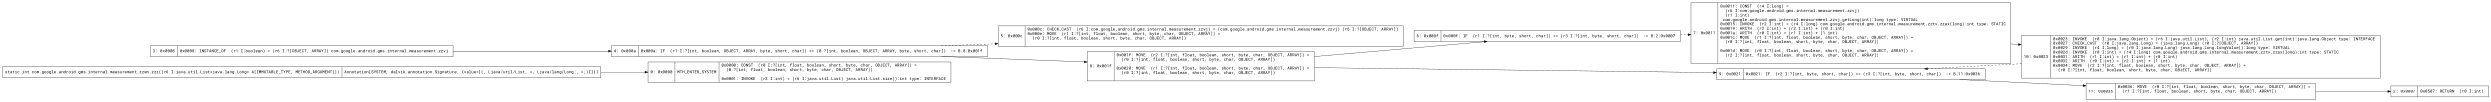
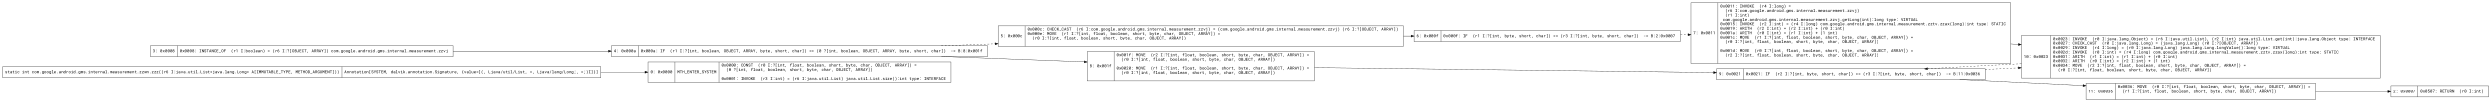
  digraph {
    fontname="Roboto Mono"
    rankdir=LR
    node [fontname="Roboto Mono" shape=record]
    edge [fontname="Roboto Mono"]
    n1 [label="{0\:\ 0x0000|MTH_ENTER_SYSTEM\l|0x0000: CONST  (r0 I:?[int, float, boolean, short, byte, char, OBJECT, ARRAY]) = \l  (0 ?[int, float, boolean, short, byte, char, OBJECT, ARRAY])\l \l0x0001: INVOKE  (r3 I:int) = (r6 I:java.util.List) java.util.List.size():int type: INTERFACE \l}"]
    n2 [label="{2\:\ 0x0007|0x0507: RETURN  (r0 I:int) \l}"]
    n3 [label="{3\:\ 0x0008|0x0008: INSTANCE_OF  (r1 I:boolean) = (r6 I:?[OBJECT, ARRAY]) com.google.android.gms.internal.measurement.zzvj \l}"]
    n4 [label="{4\:\ 0x000a|0x000a: IF  (r1 I:?[int, boolean, OBJECT, ARRAY, byte, short, char]) == (0 ?[int, boolean, OBJECT, ARRAY, byte, short, char])  \-\> B:8:0x001f \l}"]
    n5 [label="{5\:\ 0x000c|0x000c: CHECK_CAST  (r6 I:com.google.android.gms.internal.measurement.zzvj) = (com.google.android.gms.internal.measurement.zzvj) (r6 I:?[OBJECT, ARRAY]) \l0x000e: MOVE  (r1 I:?[int, float, boolean, short, byte, char, OBJECT, ARRAY]) = \l  (r0 I:?[int, float, boolean, short, byte, char, OBJECT, ARRAY])\l \l}"]
    n6 [label="{8\:\ 0x001f|0x001f: MOVE  (r2 I:?[int, float, boolean, short, byte, char, OBJECT, ARRAY]) = \l  (r0 I:?[int, float, boolean, short, byte, char, OBJECT, ARRAY])\l \l0x0020: MOVE  (r1 I:?[int, float, boolean, short, byte, char, OBJECT, ARRAY]) = \l  (r0 I:?[int, float, boolean, short, byte, char, OBJECT, ARRAY])\l \l}"]
    n7 [label="{6\:\ 0x000f|0x000f: IF  (r1 I:?[int, byte, short, char]) \>= (r3 I:?[int, byte, short, char])  \-\> B:2:0x0007 \l}"]
    n8 [label="{9\:\ 0x0021|0x0021: IF  (r2 I:?[int, byte, short, char]) \>= (r3 I:?[int, byte, short, char])  \-\> B:11:0x0036 \l}"]
-   n9 [label="{7\:\ 0x0011|0x0011: CONST  (r4 I:long) = \l  (r6 I:com.google.android.gms.internal.measurement.zzvj)\l  (r1 I:int)\l com.google.android.gms.internal.measurement.zzvj.getLong(int):long type: VIRTUAL \l0x0015: INVOKE  (r2 I:int) = (r4 I:long) com.google.android.gms.internal.measurement.zztv.zzax(long):int type: STATIC \l0x0019: ARITH  (r2 I:int) = (r2 I:int) + (r0 I:int) \l0x001a: ARITH  (r0 I:int) = (r1 I:int) + (1 int) \l0x001c: MOVE  (r1 I:?[int, float, boolean, short, byte, char, OBJECT, ARRAY]) = \l  (r0 I:?[int, float, boolean, short, byte, char, OBJECT, ARRAY])\l \l0x001d: MOVE  (r0 I:?[int, float, boolean, short, byte, char, OBJECT, ARRAY]) = \l  (r2 I:?[int, float, boolean, short, byte, char, OBJECT, ARRAY])\l \l}"]
+   n9 [label="{7\:\ 0x0011|0x0011: INVOKE  (r4 I:long) = \l  (r6 I:com.google.android.gms.internal.measurement.zzvj)\l  (r1 I:int)\l com.google.android.gms.internal.measurement.zzvj.getLong(int):long type: VIRTUAL \l0x0015: INVOKE  (r2 I:int) = (r4 I:long) com.google.android.gms.internal.measurement.zztv.zzax(long):int type: STATIC \l0x0019: ARITH  (r2 I:int) = (r2 I:int) + (r0 I:int) \l0x001a: ARITH  (r0 I:int) = (r1 I:int) + (1 int) \l0x001c: MOVE  (r1 I:?[int, float, boolean, short, byte, char, OBJECT, ARRAY]) = \l  (r0 I:?[int, float, boolean, short, byte, char, OBJECT, ARRAY])\l \l0x001d: MOVE  (r0 I:?[int, float, boolean, short, byte, char, OBJECT, ARRAY]) = \l  (r2 I:?[int, float, boolean, short, byte, char, OBJECT, ARRAY])\l \l}"]
    n10 [label="{10\:\ 0x0023|0x0023: INVOKE  (r0 I:java.lang.Object) = (r6 I:java.util.List), (r2 I:int) java.util.List.get(int):java.lang.Object type: INTERFACE \l0x0027: CHECK_CAST  (r0 I:java.lang.Long) = (java.lang.Long) (r0 I:?[OBJECT, ARRAY]) \l0x0029: INVOKE  (r4 I:long) = (r0 I:java.lang.Long) java.lang.Long.longValue():long type: VIRTUAL \l0x002d: INVOKE  (r0 I:int) = (r4 I:long) com.google.android.gms.internal.measurement.zztv.zzax(long):int type: STATIC \l0x0031: ARITH  (r1 I:int) = (r1 I:int) + (r0 I:int) \l0x0032: ARITH  (r0 I:int) = (r2 I:int) + (1 int) \l0x0034: MOVE  (r2 I:?[int, float, boolean, short, byte, char, OBJECT, ARRAY]) = \l  (r0 I:?[int, float, boolean, short, byte, char, OBJECT, ARRAY])\l \l}"]
    n11 [label="{11\:\ 0x0036|0x0036: MOVE  (r0 I:?[int, float, boolean, short, byte, char, OBJECT, ARRAY]) = \l  (r1 I:?[int, float, boolean, short, byte, char, OBJECT, ARRAY])\l \l}"]
    n12 [label="{static int com.google.android.gms.internal.measurement.zzwn.zzz((r6 I:java.util.List\<java.lang.Long\> A[IMMUTABLE_TYPE, METHOD_ARGUMENT]))  | Annotation[SYSTEM, dalvik.annotation.Signature, \{value=[(, Ljava\/util\/List, \<, Ljava\/lang\/Long;, \>;)I]\}]\l}"]
    n3 -> n4
    n4 -> n5 [style=dashed]
    n4 -> n6
-   n6 -> n7
+   n5 -> n7
    n6 -> n8
    n7 -> n9 [style=dashed]
+   n8 -> n10 [style=dashed]
    n8 -> n11
    n9 -> n10
    n10 -> n8 [style=dashed]
    n11 -> n2
    n12 -> n1
  }
